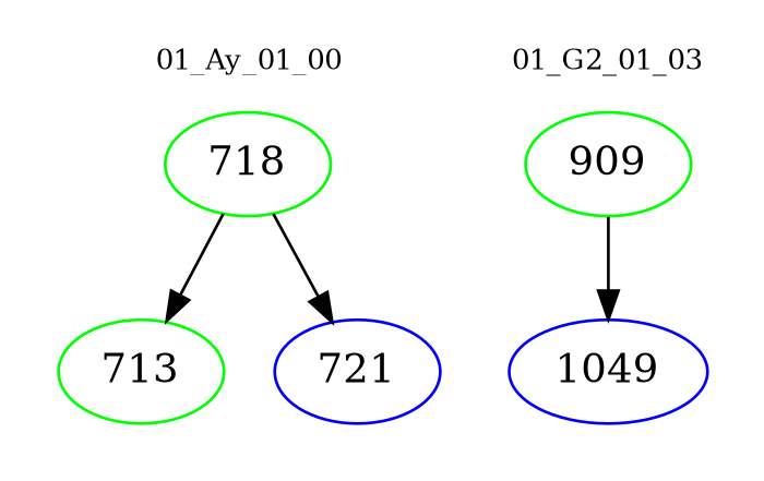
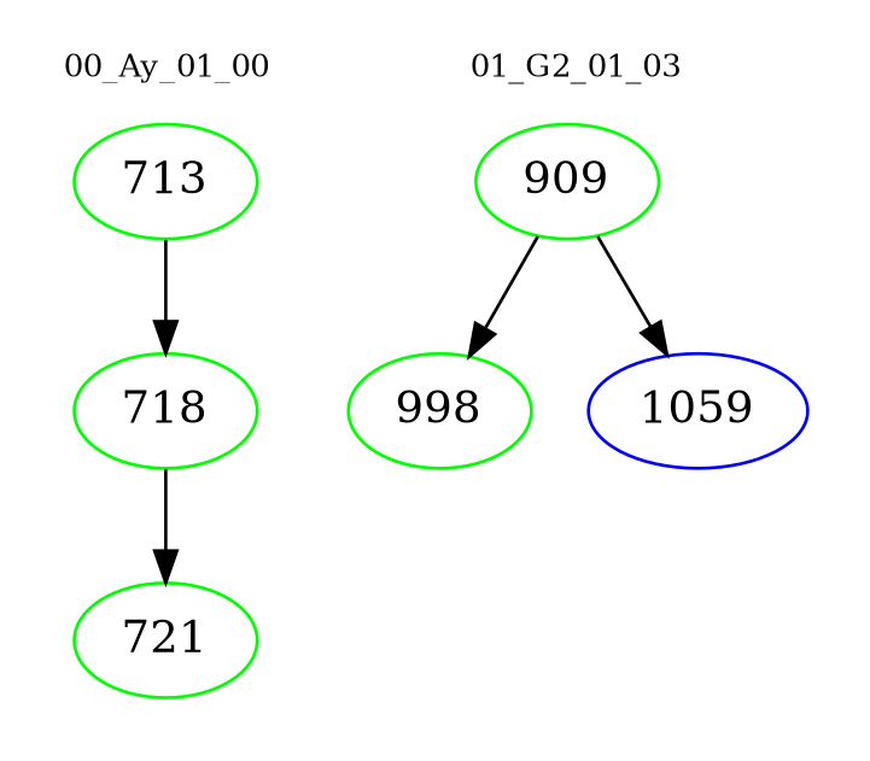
  digraph {
    fontname="DejaVu Serif"
    node [color=green fontname="DejaVu Serif"]
    edge [color=black fontname="DejaVu Serif"]
    n1 [label=718]
    n2 [label=713]
-   n3 [color=blue label=721]
+   n3 [label=721]
    n4 [label=909]
-   n6 [color=blue label=1049]
+   n5 [label=998]
+   n6 [color=blue label=1059]
    subgraph cluster_1 {
      color=white
      fontsize=10
-     label="01_Ay_01_00"
+     label="00_Ay_01_00"
      n1
      n2
      n3
    }
    subgraph cluster_2 {
      color=white
      fontsize=10
      label="01_G2_01_03"
      n4
+     n5
      n6
    }
-   n1 -> n2
+   n2 -> n1
    n1 -> n3
+   n4 -> n5
    n4 -> n6
  }
